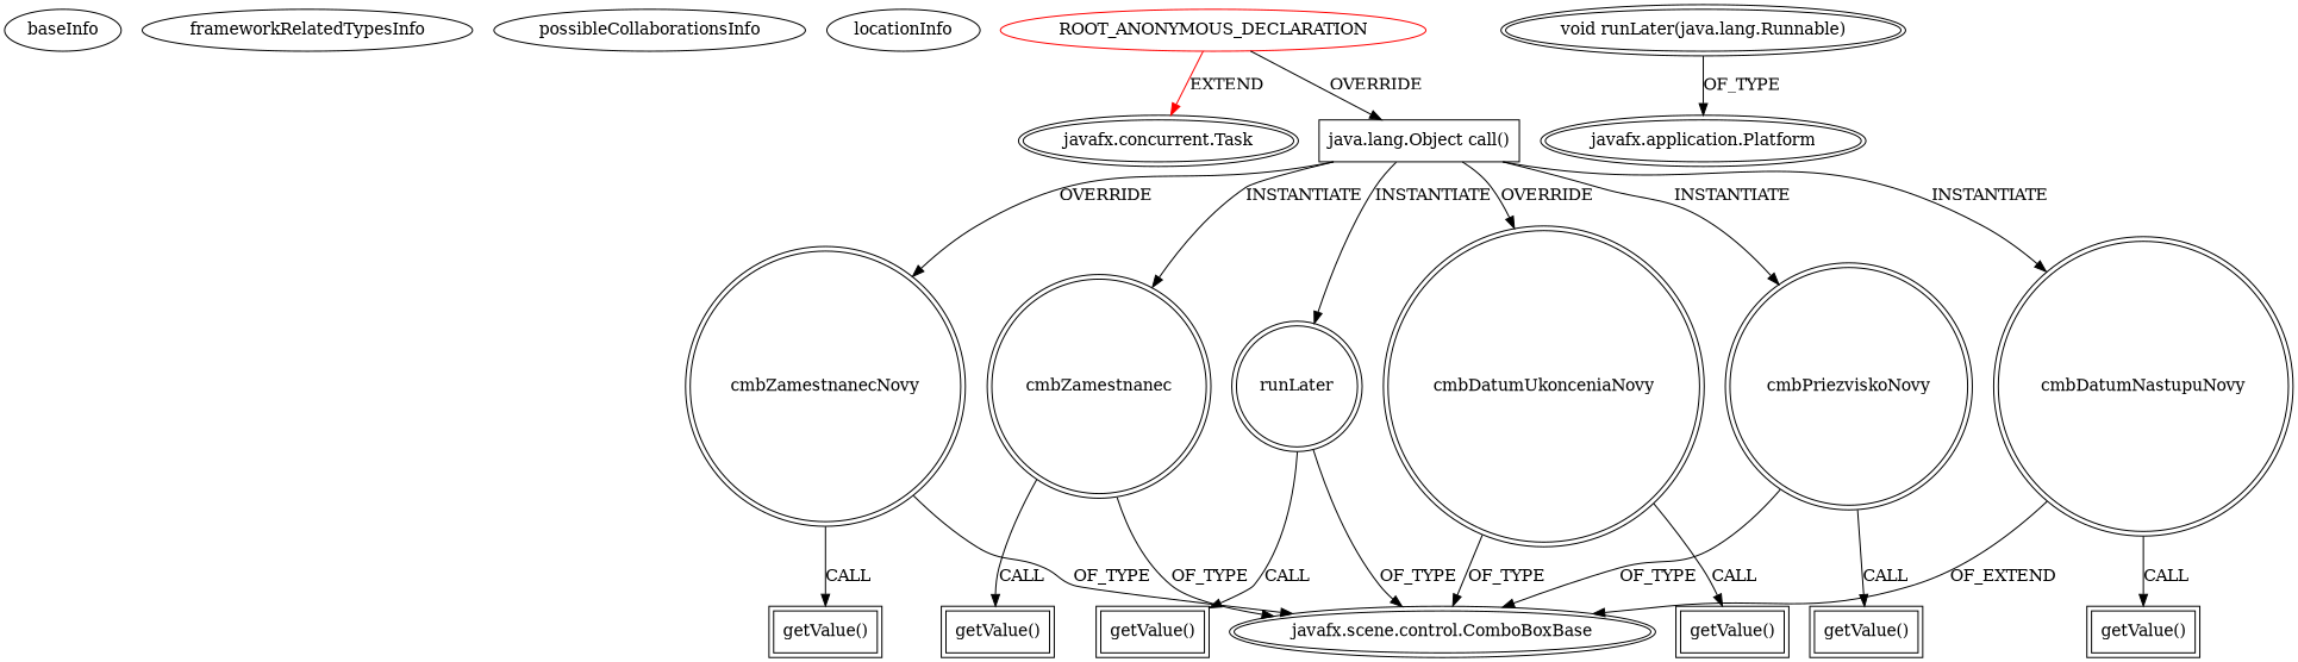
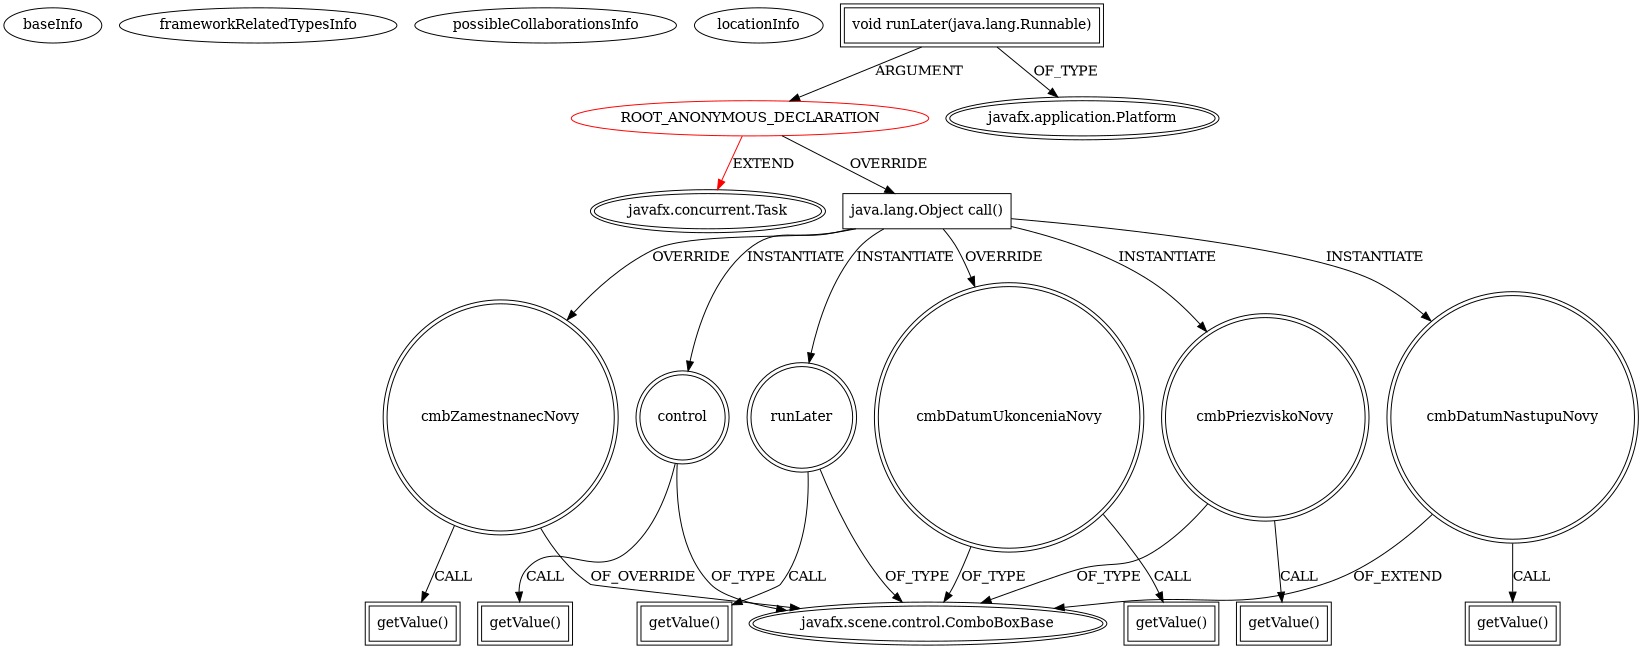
  digraph {
    node [isFrameworkType=true vertexType=VARIABLE_EXPRESION peripheries=2]
    baseInfo [category=extension_graph graphId=4515 isAnonymous=true possibleRelation=false isFrameworkType="" vertexType="" peripheries=""]
    frameworkRelatedTypesInfo [0="javafx.concurrent.Task" isFrameworkType="" vertexType="" peripheries=""]
    possibleCollaborationsInfo [isFrameworkType="" vertexType="" peripheries=""]
    locationInfo [contextSignature="void updateDataEmployee()" filePath="/tchovanak-DBS_projekt/DBS_projekt-master/src/sk/fiit/tomas/chovanak/dbs/gui/ViewController.java" graphId=4515 projectName="tchovanak-DBS_projekt" isFrameworkType="" vertexType="" peripheries=""]
    n5 [color=red isFrameworkType=false label=ROOT_ANONYMOUS_DECLARATION vertexType=ROOT_ANONYMOUS_DECLARATION peripheries=""]
    n6 [label="javafx.concurrent.Task" vertexType=FRAMEWORK_CLASS_TYPE]
    n7 [isFrameworkType=false label="java.lang.Object call()" shape=box vertexType=OVERRIDING_METHOD_DECLARATION peripheries=""]
-   n8 [label=cmbZamestnanec shape=circle]
+   n8 [label=control shape=circle]
    n9 [label=cmbZamestnanecNovy shape=circle]
    n10 [label=runLater shape=circle]
    n11 [label=cmbPriezviskoNovy shape=circle]
    n12 [label=cmbDatumNastupuNovy shape=circle]
    n13 [label=cmbDatumUkonceniaNovy shape=circle]
-   n14 [label="void runLater(java.lang.Runnable)" vertexType=OUTSIDE_CALL]
+   n14 [label="void runLater(java.lang.Runnable)" vertexType=OUTSIDE_CALL shape=box]
    n15 [label="javafx.application.Platform" vertexType=FRAMEWORK_CLASS_TYPE]
    n16 [label="javafx.scene.control.ComboBoxBase" vertexType=FRAMEWORK_CLASS_TYPE]
    n17 [label="getValue()" shape=box vertexType=INSIDE_CALL]
    n18 [label="getValue()" shape=box vertexType=INSIDE_CALL]
    n19 [label="getValue()" shape=box vertexType=INSIDE_CALL]
    n20 [label="getValue()" shape=box vertexType=INSIDE_CALL]
    n21 [label="getValue()" shape=box vertexType=INSIDE_CALL]
    n22 [label="getValue()" shape=box vertexType=INSIDE_CALL]
    n5 -> n6 [color=red label=EXTEND]
    n5 -> n7 [label=OVERRIDE]
    n7 -> n8 [label=INSTANTIATE]
    n7 -> n9 [label=OVERRIDE]
    n7 -> n10 [label=INSTANTIATE]
    n7 -> n11 [label=INSTANTIATE]
    n7 -> n12 [label=INSTANTIATE]
    n7 -> n13 [label=OVERRIDE]
    n8 -> n16 [label=OF_TYPE]
    n8 -> n17 [label=CALL]
-   n9 -> n16 [label=OF_TYPE]
+   n9 -> n16 [label=OF_OVERRIDE]
    n9 -> n18 [label=CALL]
    n10 -> n16 [label=OF_TYPE]
    n10 -> n19 [label=CALL]
    n11 -> n16 [label=OF_TYPE]
    n11 -> n20 [label=CALL]
    n12 -> n16 [label=OF_EXTEND]
    n12 -> n21 [label=CALL]
    n13 -> n16 [label=OF_TYPE]
    n13 -> n22 [label=CALL]
+   n14 -> n5 [label=ARGUMENT]
    n14 -> n15 [label=OF_TYPE]
  }
